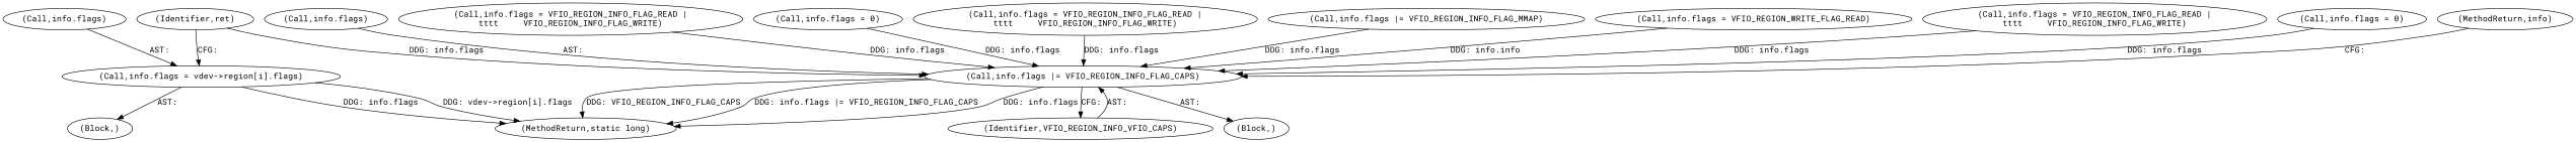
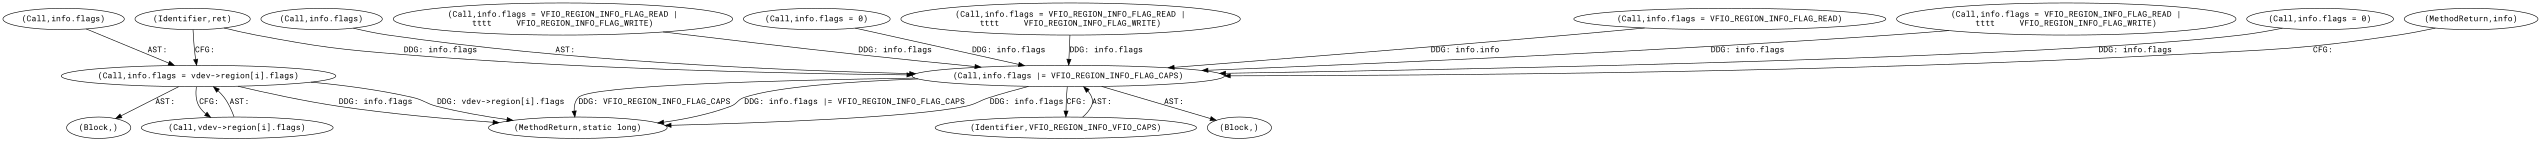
  digraph {
    fontname="Roboto Mono"
    node [fontname="Roboto Mono"]
    edge [fontname="Roboto Mono"]
    n1 [label="(Call,info.flags = vdev->region[i].flags)"]
    n2 [label="(Block,)"]
+   n3 [label="(Call,vdev->region[i].flags)"]
    n4 [label="(MethodReturn,static long)"]
    n5 [label="(Call,info.flags |= VFIO_REGION_INFO_FLAG_CAPS)"]
    n6 [label="(Identifier,VFIO_REGION_INFO_VFIO_CAPS)"]
    n7 [label="(Block,)"]
    n8 [label="(Call,info.flags)"]
    n9 [label="(Identifier,ret)"]
    n10 [label="(Call,info.flags)"]
    n11 [label="(Call,info.flags = VFIO_REGION_INFO_FLAG_READ |\n\t\t\t\t     VFIO_REGION_INFO_FLAG_WRITE)"]
    n12 [label="(Call,info.flags = 0)"]
    n13 [label="(Call,info.flags = VFIO_REGION_INFO_FLAG_READ |\n\t\t\t\t     VFIO_REGION_INFO_FLAG_WRITE)"]
-   n14 [label="(Call,info.flags |= VFIO_REGION_INFO_FLAG_MMAP)"]
-   n15 [label="(Call,info.flags = VFIO_REGION_WRITE_FLAG_READ)"]
+   n15 [label="(Call,info.flags = VFIO_REGION_INFO_FLAG_READ)"]
    n16 [label="(Call,info.flags = VFIO_REGION_INFO_FLAG_READ |\n\t\t\t\t     VFIO_REGION_INFO_FLAG_WRITE)"]
    n17 [label="(Call,info.flags = 0)"]
    n18 [label="(MethodReturn,info)"]
    n1 -> n2 [label="AST: "]
+   n1 -> n3 [label="CFG: "]
    n1 -> n4 [label="DDG: info.flags"]
    n1 -> n4 [label="DDG: vdev->region[i].flags"]
+   n3 -> n1 [label="AST: "]
    n5 -> n4 [label="DDG: VFIO_REGION_INFO_FLAG_CAPS"]
    n5 -> n4 [label="DDG: info.flags |= VFIO_REGION_INFO_FLAG_CAPS"]
    n5 -> n4 [label="DDG: info.flags"]
    n5 -> n6 [label="CFG: "]
    n5 -> n7 [label="AST: "]
    n6 -> n5 [label="AST: "]
    n8 -> n1 [label="AST: "]
    n9 -> n1 [label="CFG: "]
    n9 -> n5 [label="DDG: info.flags"]
    n10 -> n5 [label="AST: "]
    n11 -> n5 [label="DDG: info.flags"]
    n12 -> n5 [label="DDG: info.flags"]
    n13 -> n5 [label="DDG: info.flags"]
-   n14 -> n5 [label="DDG: info.flags"]
    n15 -> n5 [label="DDG: info.info"]
    n16 -> n5 [label="DDG: info.flags"]
    n17 -> n5 [label="DDG: info.flags"]
    n18 -> n5 [label="CFG: "]
  }
